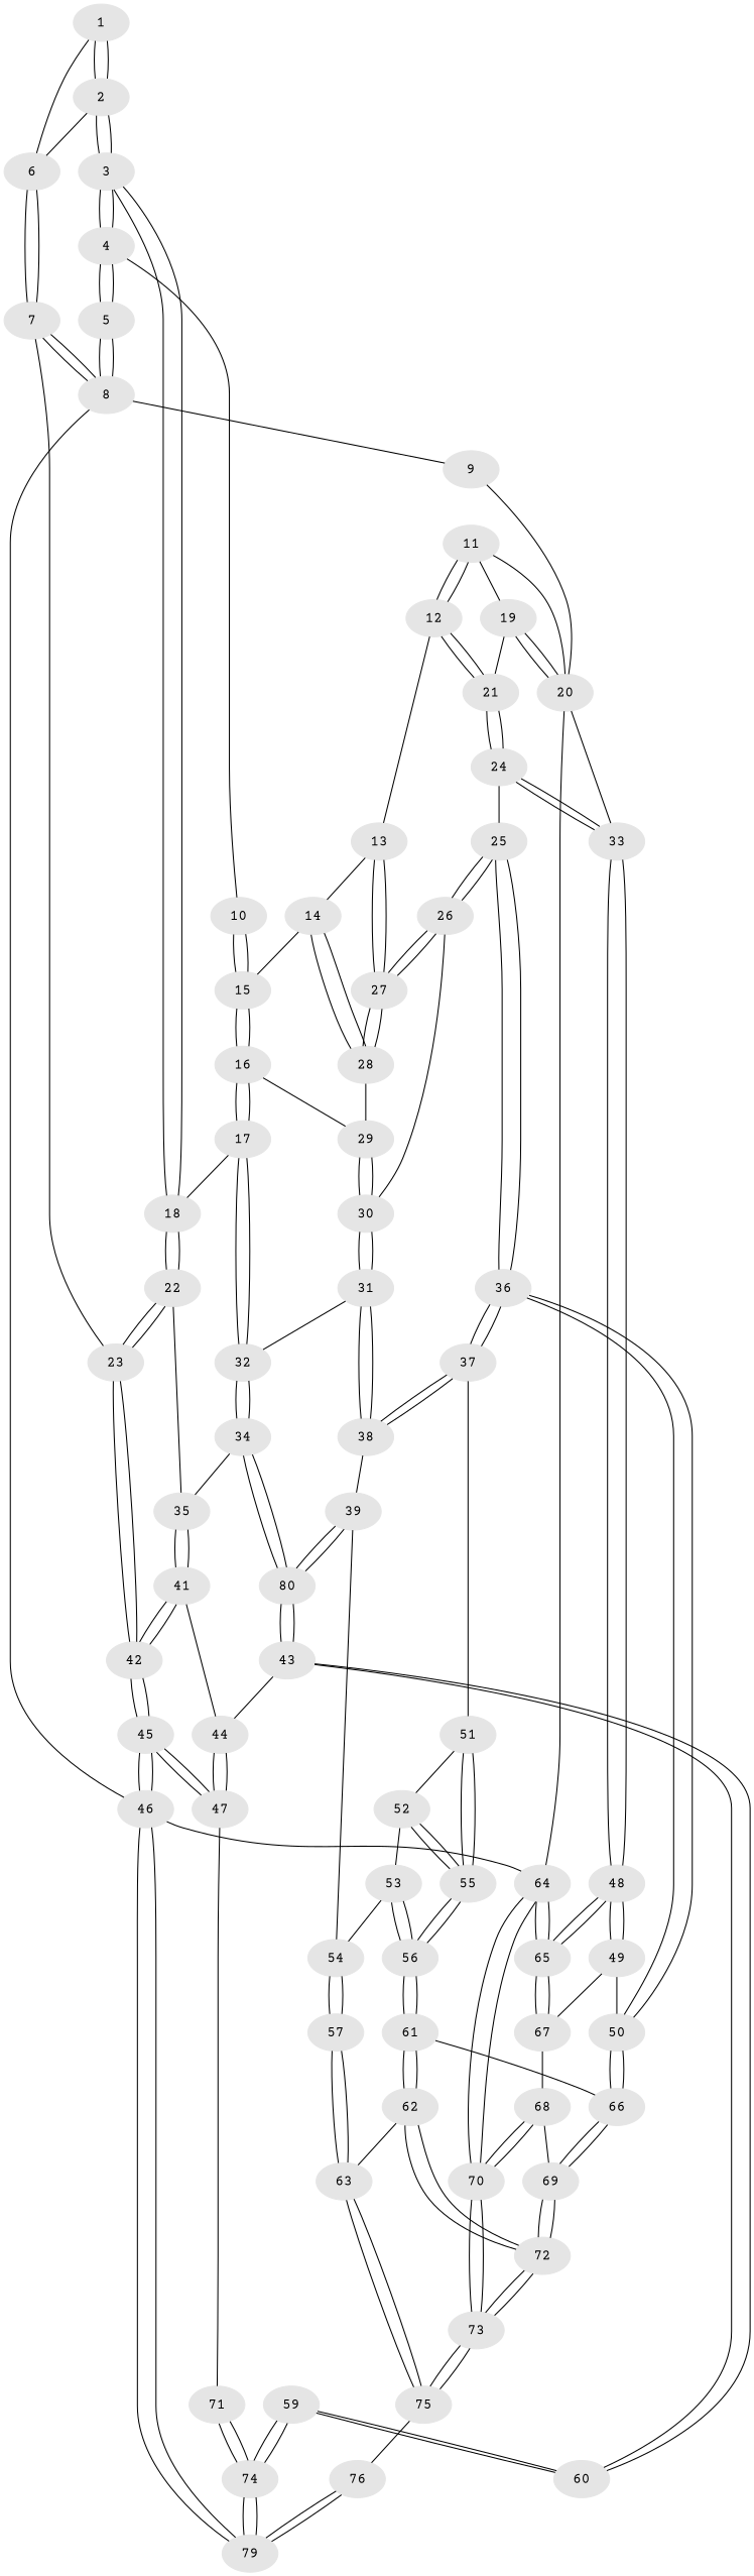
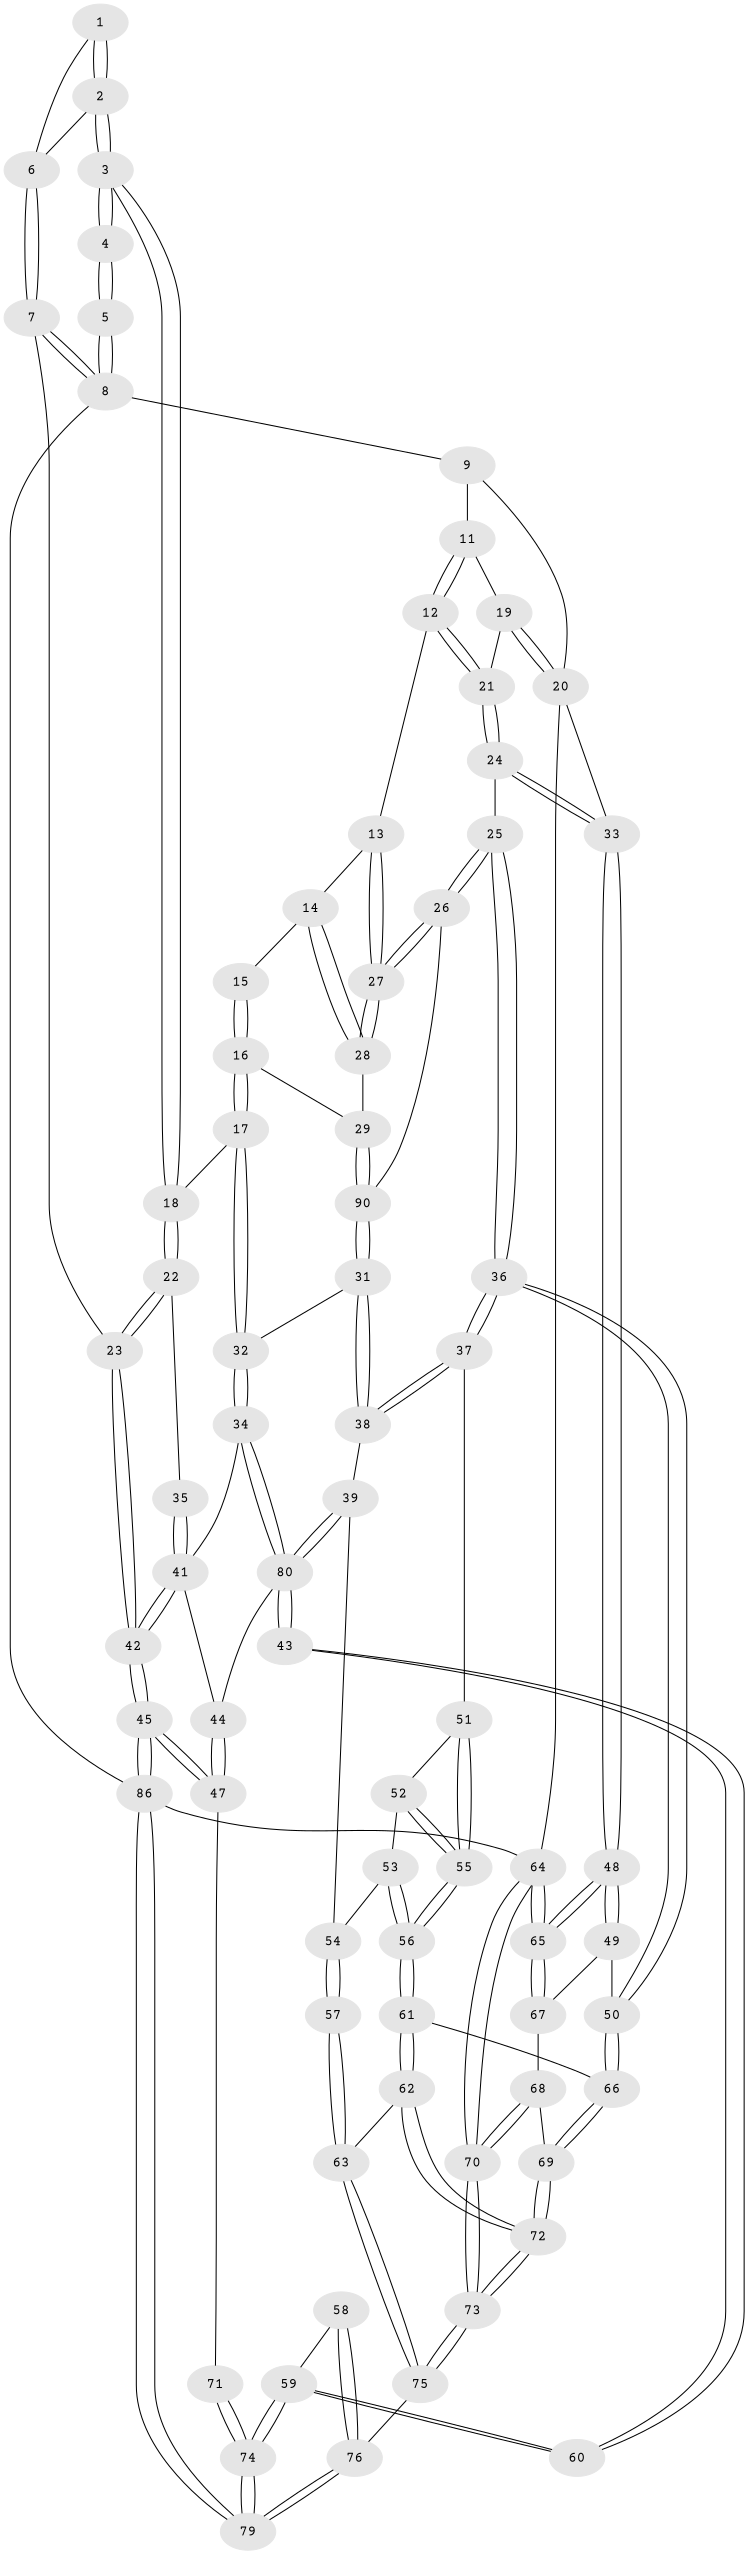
  graph {
    fontname="Courier Prime"
    node [color=gray90 fontname="Courier Prime" style=filled]
    edge [fontname="Courier Prime"]
    1
    2
    6
    3
    7
    4
    18
    5
-   10
    22
    8
    15
    9
-   46
+   46 [label=86]
    23
    42
    11
    20
    64
    n20 [label=79]
    12
    19
    33
    16
    13
    21
    14
    27
    24
    28
    29
    17
    32
-   30
+   30 [label=90]
    34
    35
    48
    65
    70
    25
    41
    45
    26
    36
    37
    50
    31
    38
    39
    n50 [label=80]
    49
    43
    44
    51
    66
    52
    55
    54
    57
    60
    47
    71
    74
    67
    68
    69
    53
    56
    61
    63
    62
+   58
    59
    76
    75
    72
    73
    1 -- 2
    1 -- 2
    1 -- 6
    2 -- 6
    2 -- 3
    2 -- 3
    6 -- 7
    6 -- 7
    3 -- 4
    3 -- 4
    3 -- 18
    3 -- 18
    7 -- 8
    7 -- 8
    7 -- 23
    4 -- 5
    4 -- 5
-   4 -- 10
    18 -- 22
    18 -- 22
    5 -- 8
    5 -- 8
-   10 -- 15
-   10 -- 15
    22 -- 23
    22 -- 23
    22 -- 35
    8 -- 9
    8 -- 46
    15 -- 16
    15 -- 16
-   20 -- 11
+   9 -- 11
    9 -- 20
    46 -- 64
    46 -- n20
    46 -- n20
    23 -- 42
    23 -- 42
    42 -- 45
    42 -- 45
    11 -- 12
    11 -- 12
    11 -- 19
    20 -- 64
    20 -- 33
    64 -- 65
    64 -- 65
    64 -- 70
    64 -- 70
    12 -- 13
    12 -- 21
    12 -- 21
    19 -- 20
    19 -- 20
    19 -- 21
    33 -- 48
    33 -- 48
    16 -- 29
    16 -- 17
    16 -- 17
    13 -- 14
    13 -- 27
    13 -- 27
    21 -- 24
    21 -- 24
    14 -- 15
    14 -- 28
    14 -- 28
    27 -- 28
    27 -- 28
    24 -- 33
    24 -- 33
    24 -- 25
    28 -- 29
    29 -- 30
    29 -- 30
    17 -- 18
    17 -- 32
    17 -- 32
    32 -- 34
    32 -- 34
    30 -- 31
    30 -- 31
-   34 -- 35
+   34 -- 41
    34 -- n50
    34 -- n50
    35 -- 41
    35 -- 41
    48 -- 65
    48 -- 65
    48 -- 49
    48 -- 49
    65 -- 67
    65 -- 67
    70 -- 73
    70 -- 73
    25 -- 26
    25 -- 26
    25 -- 36
    25 -- 36
    41 -- 42
    41 -- 42
    41 -- 44
    45 -- 46
    45 -- 46
    45 -- 47
    45 -- 47
    26 -- 27
    26 -- 27
    26 -- 30
    36 -- 37
    36 -- 37
    36 -- 50
    36 -- 50
    37 -- 38
    37 -- 38
    37 -- 51
    50 -- 66
    50 -- 66
    31 -- 32
    31 -- 38
    31 -- 38
    38 -- 39
    39 -- n50
    39 -- n50
    39 -- 54
    n50 -- 43
    n50 -- 43
    49 -- 50
    49 -- 67
-   43 -- 44
+   n50 -- 44
    43 -- 60
    43 -- 60
    44 -- 47
    44 -- 47
    51 -- 52
    51 -- 55
    51 -- 55
    66 -- 69
    66 -- 69
    52 -- 55
    52 -- 55
    52 -- 53
    55 -- 56
    55 -- 56
    54 -- 57
    54 -- 57
    57 -- 63
    57 -- 63
    47 -- 71
    71 -- 74
    71 -- 74
    74 -- n20
    74 -- n20
    67 -- 68
    68 -- 70
    68 -- 70
    68 -- 69
    69 -- 72
    69 -- 72
    53 -- 54
    53 -- 56
    53 -- 56
    56 -- 61
    56 -- 61
    61 -- 66
    61 -- 62
    61 -- 62
    63 -- 75
    63 -- 75
    62 -- 63
    62 -- 72
    62 -- 72
+   58 -- 59
+   58 -- 76
+   58 -- 76
    59 -- 60
    59 -- 60
    59 -- 74
    59 -- 74
    76 -- n20
    76 -- n20
    75 -- 76
    72 -- 73
    72 -- 73
    73 -- 75
    73 -- 75
  }
